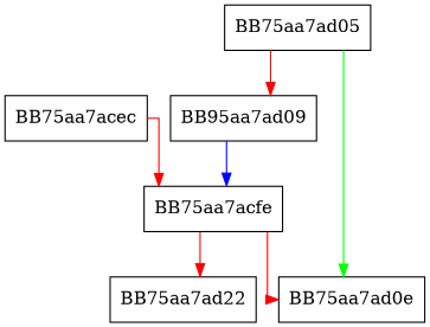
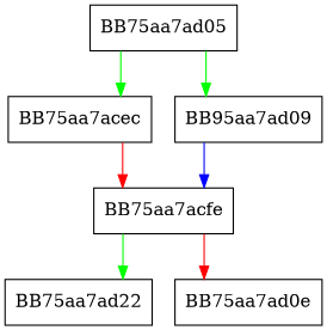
  digraph {
    splines=ortho
    node [shape=box]
    edge [color=red]
    BB75aa7acec
    BB75aa7acfe
    BB75aa7ad22
    BB75aa7ad0e
    BB75aa7ad05
    n6 [label=BB95aa7ad09]
    BB75aa7acec -> BB75aa7acfe
-   BB75aa7acfe -> BB75aa7ad22
+   BB75aa7acfe -> BB75aa7ad22 [color=green]
    BB75aa7acfe -> BB75aa7ad0e
-   BB75aa7ad05 -> BB75aa7ad0e [color=green]
-   BB75aa7ad05 -> n6
+   BB75aa7ad05 -> BB75aa7acec [color=green]
+   BB75aa7ad05 -> n6 [color=green]
    n6 -> BB75aa7acfe [color=blue]
  }
